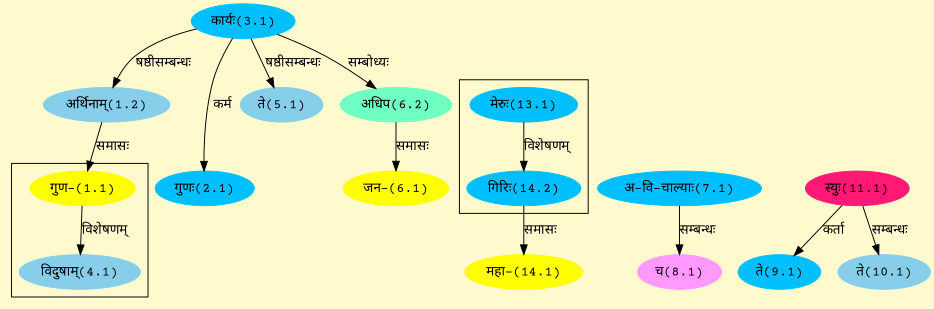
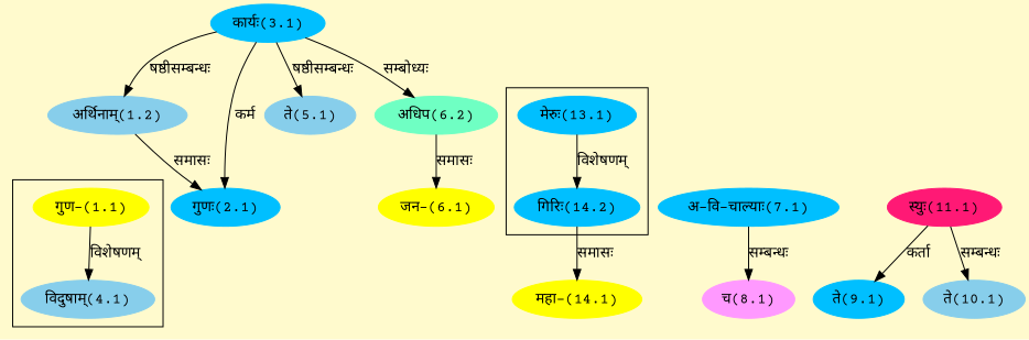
  digraph {
    bgcolor=lemonchiffon1
    compound=true
    fontname="Courier Prime"
    rankdir=BT
    node [color="#00BFFF" fontname="Courier Prime" style=filled]
    edge [dir=back fontname="Courier Prime"]
    n1 [color="#87CEEB" label="विदुषाम्(4.1)"]
    n2 [color="#FFFF00" label="गुण-(1.1)"]
    n3 [label="गिरिः(14.2)"]
    n4 [label="मेरुः(13.1)"]
    n5 [color="#87CEEB" label="अर्थिनाम्(1.2)"]
    n6 [label="कार्यः(3.1)"]
    n7 [label="गुणः(2.1)"]
    n8 [color="#87CEEB" label="ते(5.1)"]
    n9 [color="#FFFF00" label="जन-(6.1)"]
    n10 [color="#6FFFC3" label="अधिप(6.2)"]
    n11 [label="अ-वि-चाल्याः(7.1)"]
    n12 [color="#FF1975" label="स्युः(11.1)"]
    n13 [color="#FF99FF" label="च(8.1)"]
    n14 [label="ते(9.1)"]
    n15 [color="#87CEEB" label="ते(10.1)"]
    n16 [color="#FFFF00" label="महा-(14.1)"]
    subgraph cluster_1 {
      n1
      n2
    }
    subgraph cluster_2 {
      n3
      n4
    }
    n1 -> n2 [label="विशेषणम्"]
-   n2 -> n5 [label="समासः"]
+   n7 -> n5 [label="समासः"]
    n3 -> n4 [label="विशेषणम्"]
    n5 -> n6 [label="षष्ठीसम्बन्धः"]
    n7 -> n6 [label="कर्म"]
    n8 -> n6 [label="षष्ठीसम्बन्धः"]
    n9 -> n10 [label="समासः"]
    n10 -> n6 [label="सम्बोध्यः"]
    n13 -> n11 [label="सम्बन्धः"]
    n14 -> n12 [label="कर्ता"]
    n15 -> n12 [label="सम्बन्धः"]
    n16 -> n3 [label="समासः"]
  }
